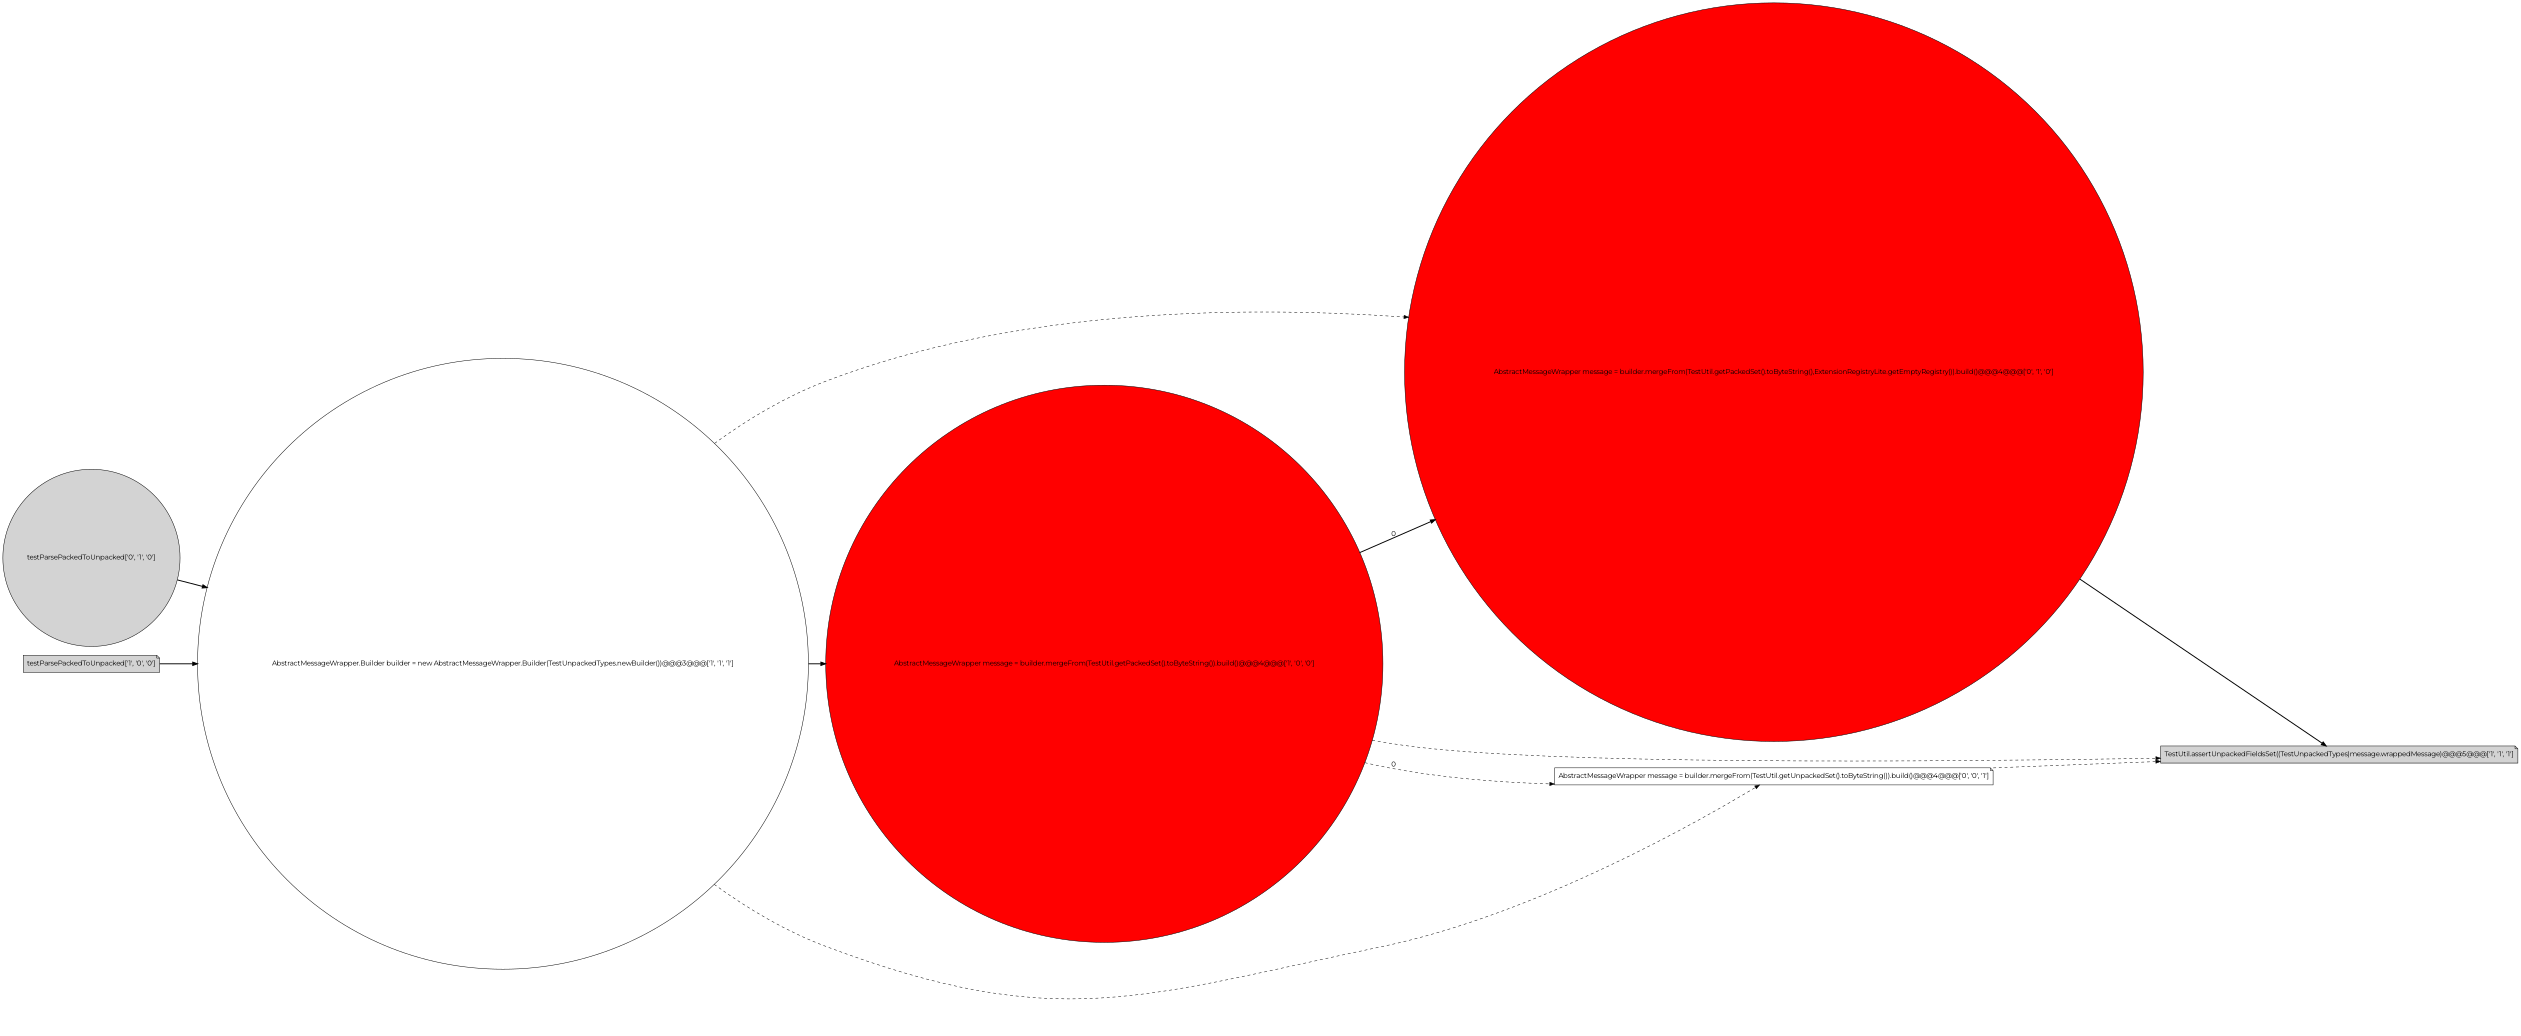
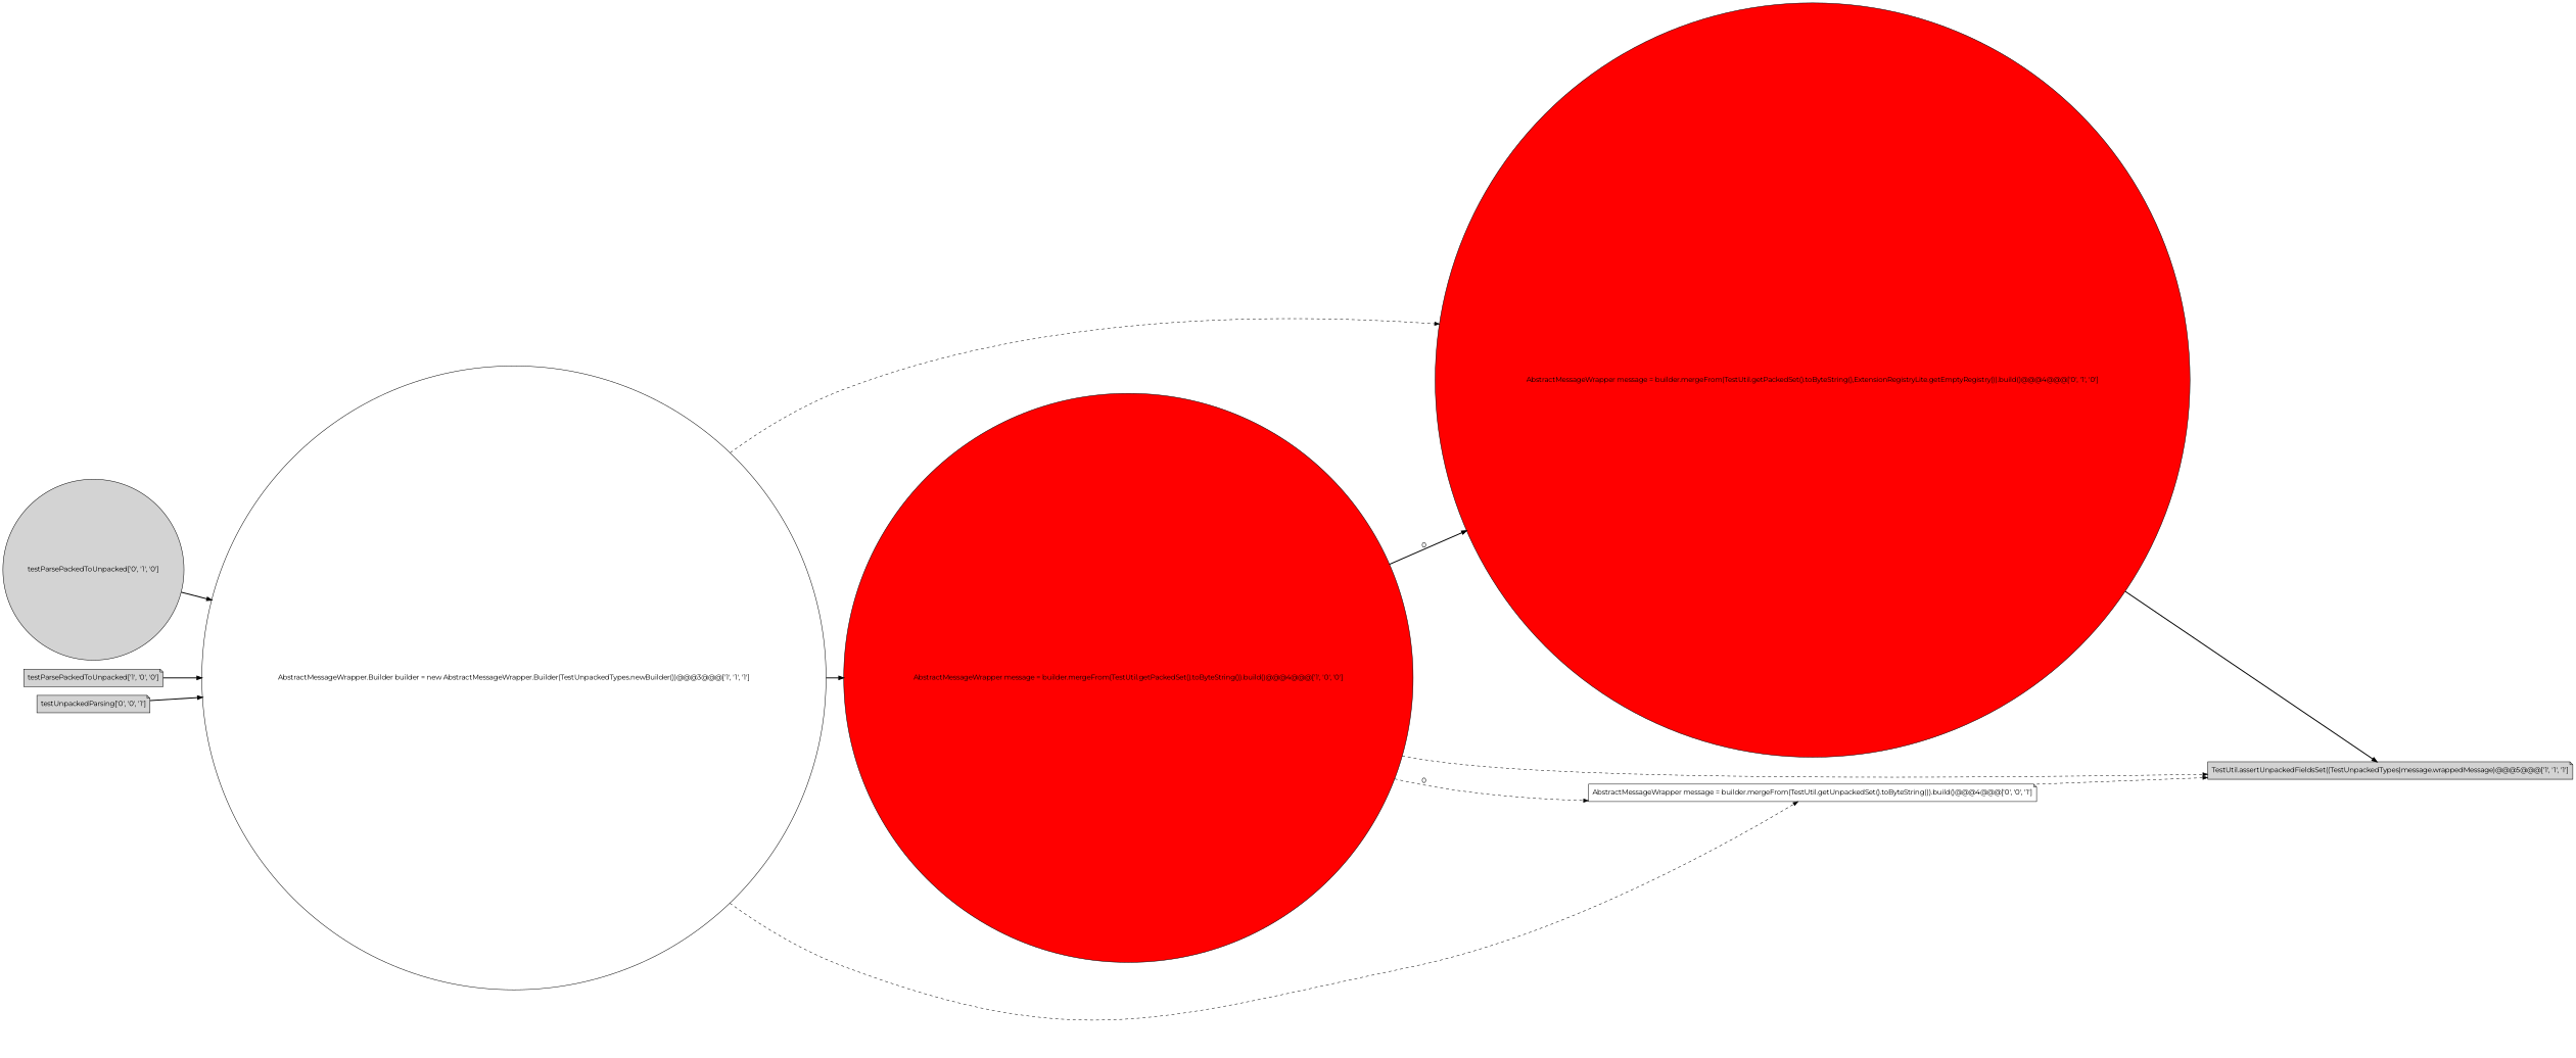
  digraph {
    rankdir=LR
    fontname=Montserrat
    node [fillcolor=lightgray shape=circle style=filled fontname=Montserrat]
    edge [style=bold fontname=Montserrat]
    n1 [label="testParsePackedToUnpacked['0', '1', '0']"]
    n2 [fillcolor=white label="AbstractMessageWrapper.Builder builder = new AbstractMessageWrapper.Builder(TestUnpackedTypes.newBuilder())@@@3@@@['1', '1', '1']"]
    n3 [label="testParsePackedToUnpacked['1', '0', '0']" shape=note]
    n4 [fillcolor=red label="AbstractMessageWrapper message = builder.mergeFrom(TestUtil.getPackedSet().toByteString()).build()@@@4@@@['1', '0', '0']"]
    n5 [fillcolor=red label="AbstractMessageWrapper message = builder.mergeFrom(TestUtil.getPackedSet().toByteString(),ExtensionRegistryLite.getEmptyRegistry()).build()@@@4@@@['0', '1', '0']"]
    n6 [label="TestUtil.assertUnpackedFieldsSet((TestUnpackedTypes)message.wrappedMessage)@@@5@@@['1', '1', '1']" shape=note]
    n7 [fillcolor=white label="AbstractMessageWrapper message = builder.mergeFrom(TestUtil.getUnpackedSet().toByteString()).build()@@@4@@@['0', '0', '1']" shape=note]
+   n8 [label="testUnpackedParsing['0', '0', '1']" shape=note]
    n1 -> n2
    n2 -> n4
    n2 -> n5 [style=dashed]
    n2 -> n7 [style=dashed]
    n3 -> n2
    n4 -> n5 [label=0]
    n4 -> n6 [style=dashed]
    n4 -> n7 [label=0 style=dashed]
    n5 -> n6
    n7 -> n6 [style=dashed]
+   n8 -> n2
  }
